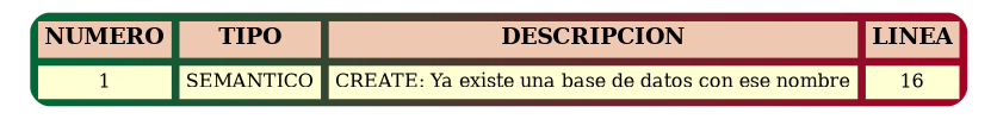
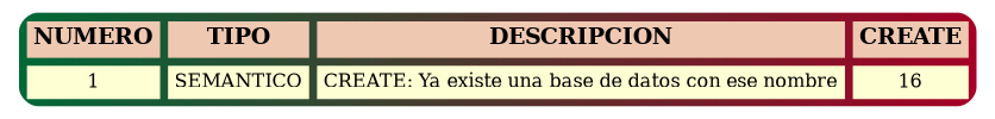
  digraph {
-   n1 [label=< <TABLE border="0" cellspacing="5" cellpadding="4" style="rounded" bgcolor="/rdylgn11/11:/rdylgn11/1"> <TR> <TD colspan="1" bgcolor="#EFC8B2"><FONT POINT-SIZE="14"><B>NUMERO</B></FONT></TD> <TD colspan="1" bgcolor="#EFC8B2"><FONT POINT-SIZE="14"><B>TIPO</B></FONT></TD> <TD colspan="1" bgcolor="#EFC8B2"><FONT POINT-SIZE="14"><B>DESCRIPCION</B></FONT></TD> <TD colspan="1" bgcolor="#EFC8B2"><FONT POINT-SIZE="14"><B>LINEA</B></FONT></TD> </TR> <TR> <TD  colspan="1" bgcolor="#ffffd4"><FONT POINT-SIZE="12">1</FONT></TD> <TD  colspan="1" bgcolor="#ffffd4"><FONT POINT-SIZE="12">SEMANTICO</FONT></TD> <TD  colspan="1" bgcolor="#ffffd4"><FONT POINT-SIZE="12">CREATE: Ya existe una base de datos con ese nombre</FONT></TD> <TD  colspan="1" bgcolor="#ffffd4"><FONT POINT-SIZE="12">16</FONT></TD> </TR> </TABLE>> shape=none]
+   n1 [label=< <TABLE border="0" cellspacing="5" cellpadding="4" style="rounded" bgcolor="/rdylgn11/11:/rdylgn11/1"> <TR> <TD colspan="1" bgcolor="#EFC8B2"><FONT POINT-SIZE="14"><B>NUMERO</B></FONT></TD> <TD colspan="1" bgcolor="#EFC8B2"><FONT POINT-SIZE="14"><B>TIPO</B></FONT></TD> <TD colspan="1" bgcolor="#EFC8B2"><FONT POINT-SIZE="14"><B>DESCRIPCION</B></FONT></TD> <TD colspan="1" bgcolor="#EFC8B2"><FONT POINT-SIZE="14"><B>CREATE</B></FONT></TD> </TR> <TR> <TD  colspan="1" bgcolor="#ffffd4"><FONT POINT-SIZE="12">1</FONT></TD> <TD  colspan="1" bgcolor="#ffffd4"><FONT POINT-SIZE="12">SEMANTICO</FONT></TD> <TD  colspan="1" bgcolor="#ffffd4"><FONT POINT-SIZE="12">CREATE: Ya existe una base de datos con ese nombre</FONT></TD> <TD  colspan="1" bgcolor="#ffffd4"><FONT POINT-SIZE="12">16</FONT></TD> </TR> </TABLE>> shape=none]
  }
